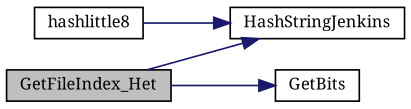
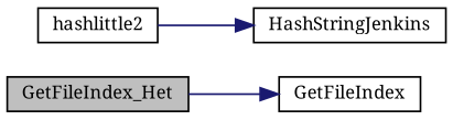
  digraph {
    fontname="Noto Serif"
    rankdir=LR
    node [color=black fillcolor=white fontname="Noto Serif" fontsize=10 shape=record style=filled]
    edge [color=midnightblue fontname="Noto Serif" fontsize=10 labelfontname=Helvetica labelfontsize=10 style=solid]
    n1 [fillcolor=grey75 fontcolor=black height=0.2 label=GetFileIndex_Het width=0.4]
    n2 [height=0.2 label=HashStringJenkins width=0.4]
-   n3 [height=0.2 label=GetBits width=0.4]
-   n4 [height=0.2 label=hashlittle8 width=0.4]
-   n1 -> n2
+   n3 [height=0.2 label=GetFileIndex width=0.4]
+   n4 [height=0.2 label=hashlittle2 width=0.4]
    n1 -> n3
    n4 -> n2
  }
